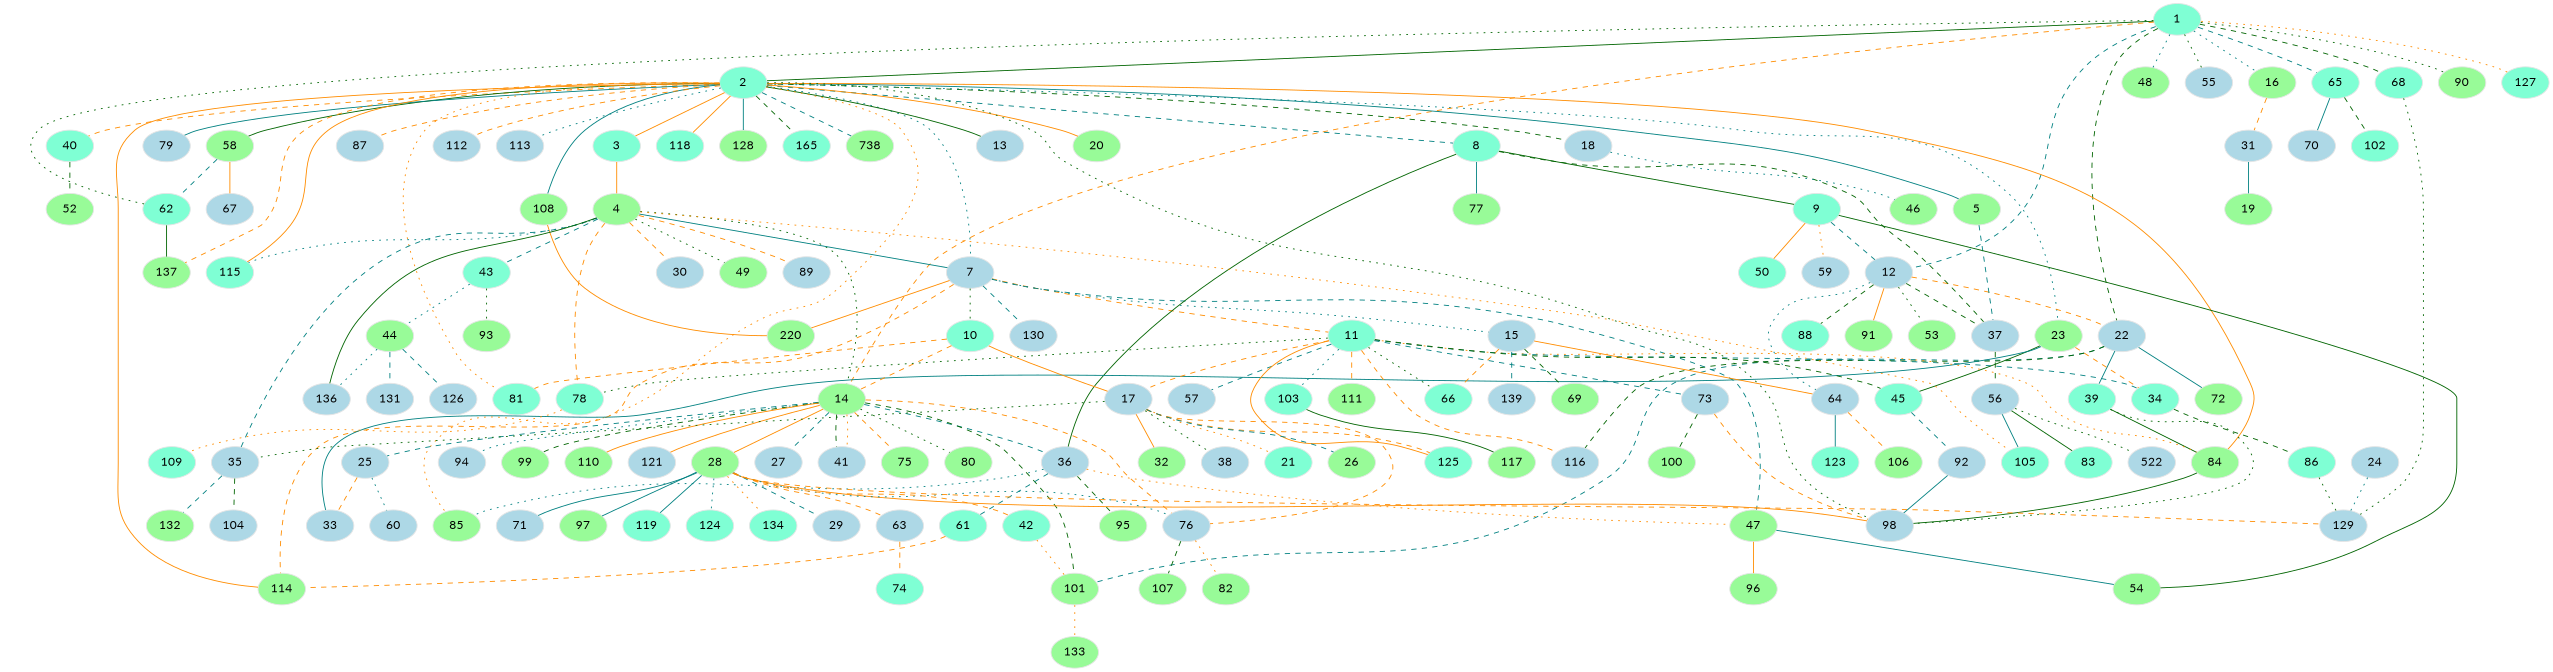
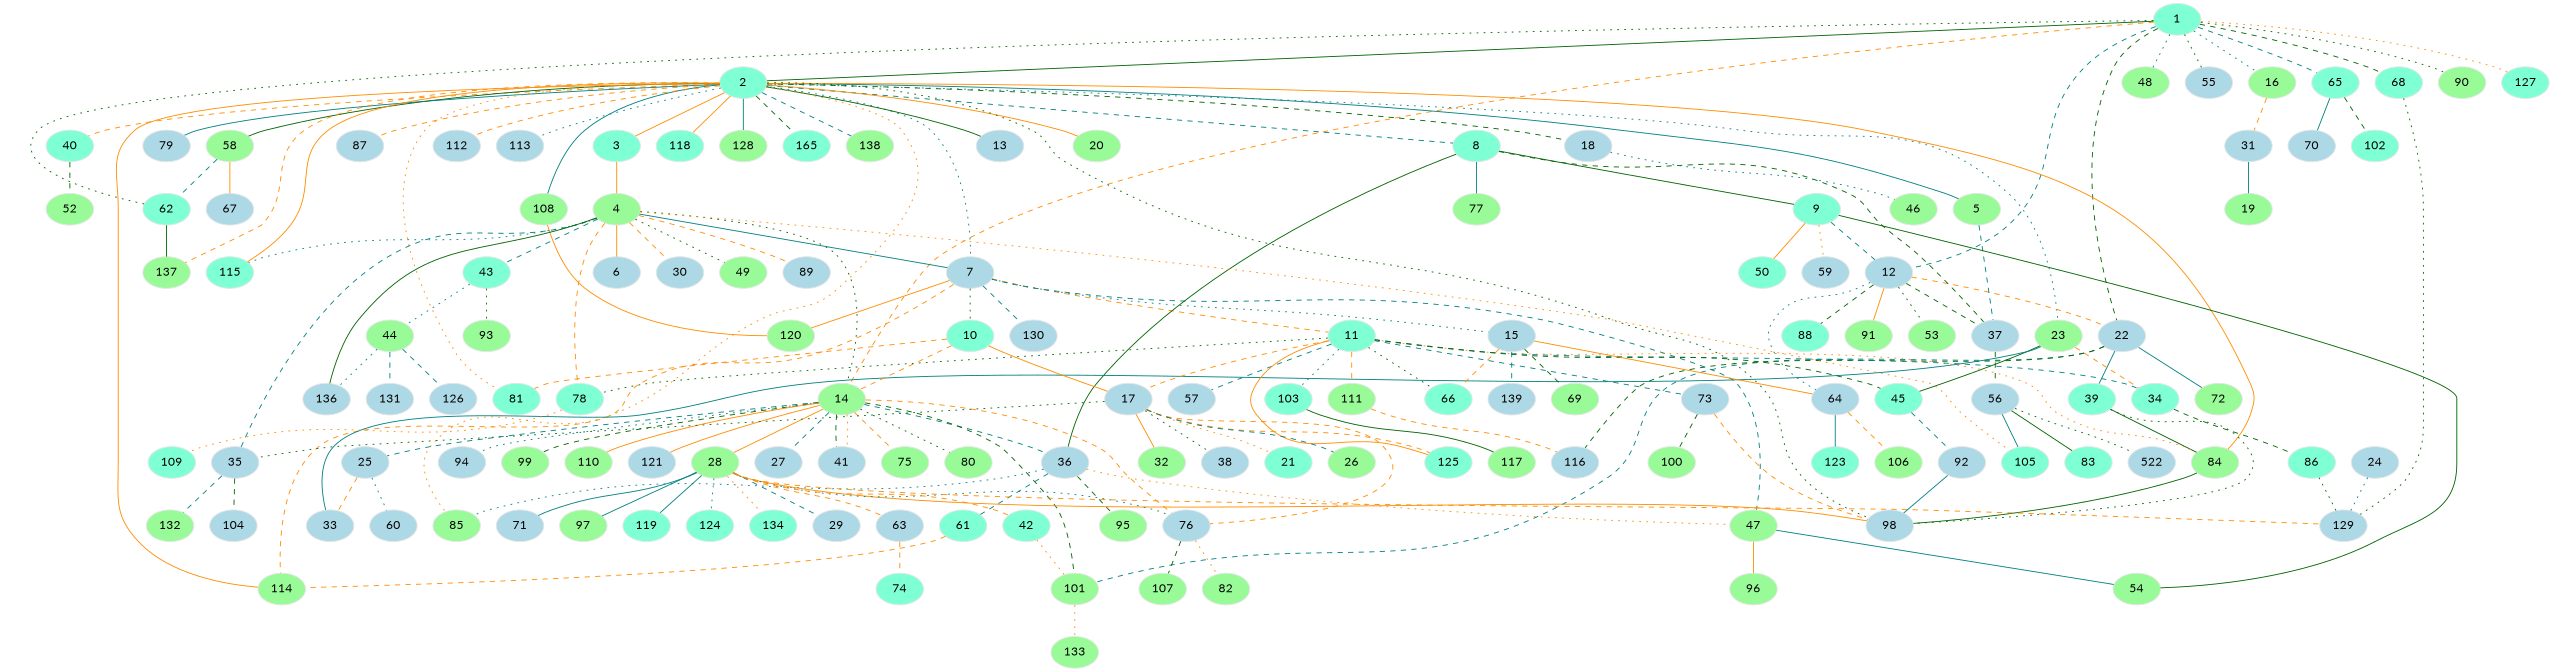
  graph {
    fontname=Lato
    node [color=gray90 fillcolor=lightblue fontname=Lato style=filled]
    edge [color=darkorange fontname=Lato style=dashed]
    1 [fillcolor=aquamarine]
    2 [fillcolor=aquamarine]
    12
    14 [fillcolor=palegreen]
    16 [fillcolor=palegreen]
    22
    48 [fillcolor=palegreen]
    55
    62 [fillcolor=aquamarine]
    65 [fillcolor=aquamarine]
    68 [fillcolor=aquamarine]
    90 [fillcolor=palegreen]
    127 [fillcolor=aquamarine]
    3 [fillcolor=aquamarine]
    5 [fillcolor=palegreen]
    7
    8 [fillcolor=aquamarine]
    13
    18
    20 [fillcolor=palegreen]
    23 [fillcolor=palegreen]
    40 [fillcolor=aquamarine]
    58 [fillcolor=palegreen]
    79
    81 [fillcolor=aquamarine]
    84 [fillcolor=palegreen]
    85 [fillcolor=palegreen]
    87
    98
    108 [fillcolor=palegreen]
    112
    113
    114 [fillcolor=palegreen]
    115 [fillcolor=aquamarine]
    118 [fillcolor=aquamarine]
    128 [fillcolor=palegreen]
    n37 [fillcolor=aquamarine label=165]
    137 [fillcolor=palegreen]
-   138 [fillcolor=palegreen label=738]
+   138 [fillcolor=palegreen]
    37
    53 [fillcolor=palegreen]
    64
    88 [fillcolor=aquamarine]
    91 [fillcolor=palegreen]
    36
    25
    27
    28 [fillcolor=palegreen]
    41
    75 [fillcolor=palegreen]
    76
    80 [fillcolor=palegreen]
    94
    99 [fillcolor=palegreen]
    101 [fillcolor=palegreen]
    110 [fillcolor=palegreen]
    121
    31
    116
    39 [fillcolor=aquamarine]
    72 [fillcolor=palegreen]
    70
    102 [fillcolor=aquamarine]
    129
    4 [fillcolor=palegreen]
    10 [fillcolor=aquamarine]
    11 [fillcolor=aquamarine]
    15
    47 [fillcolor=palegreen]
-   120 [fillcolor=palegreen label=220]
+   120 [fillcolor=palegreen]
    130
    9 [fillcolor=aquamarine]
    77 [fillcolor=palegreen]
    46 [fillcolor=palegreen]
    34 [fillcolor=aquamarine]
    45 [fillcolor=aquamarine]
    33
    52 [fillcolor=palegreen]
    67
+   6
    30
    35
    43 [fillcolor=aquamarine]
    49 [fillcolor=palegreen]
    78 [fillcolor=aquamarine]
    89
    105 [fillcolor=aquamarine]
    136
    24
    104
    132 [fillcolor=palegreen]
    44 [fillcolor=palegreen]
    93 [fillcolor=palegreen]
    109 [fillcolor=aquamarine]
    56
    17
    57
    66 [fillcolor=aquamarine]
    73
    103 [fillcolor=aquamarine]
    111 [fillcolor=palegreen]
    125 [fillcolor=aquamarine]
    69 [fillcolor=palegreen]
    139
    54 [fillcolor=palegreen]
    96 [fillcolor=palegreen]
    50 [fillcolor=aquamarine]
    59
    61 [fillcolor=aquamarine]
    95 [fillcolor=palegreen]
    21 [fillcolor=aquamarine]
    26 [fillcolor=palegreen]
    32 [fillcolor=palegreen]
    38
    86 [fillcolor=aquamarine]
    92
    100 [fillcolor=palegreen]
    117 [fillcolor=palegreen]
    106 [fillcolor=palegreen]
    123 [fillcolor=aquamarine]
    60
    29
    42 [fillcolor=aquamarine]
    63
    71
    97 [fillcolor=palegreen]
    119 [fillcolor=aquamarine]
    124 [fillcolor=aquamarine]
    134 [fillcolor=aquamarine]
    82 [fillcolor=palegreen]
    107 [fillcolor=palegreen]
    133 [fillcolor=palegreen]
    19 [fillcolor=palegreen]
    74 [fillcolor=aquamarine]
    83 [fillcolor=aquamarine]
    n136 [label=522]
    126
    131
    1 -- 2 [color=darkgreen style=solid]
    1 -- 12 [color=teal]
    1 -- 14
    1 -- 16 [color=teal style=dotted]
    1 -- 22 [color=darkgreen]
    1 -- 48 [color=teal style=dotted]
    1 -- 55 [color=darkgreen style=dotted]
    1 -- 62 [color=darkgreen style=dotted]
    1 -- 65 [color=teal]
    1 -- 68 [color=darkgreen]
    1 -- 90 [color=darkgreen style=dotted]
    1 -- 127 [style=dotted]
    2 -- 3 [style=solid]
    2 -- 5 [color=teal style=solid]
    2 -- 7 [color=teal style=dotted]
    2 -- 8 [color=teal]
    2 -- 13 [color=darkgreen style=solid]
    2 -- 18 [color=darkgreen]
    2 -- 20 [style=solid]
    2 -- 23 [color=teal style=dotted]
    2 -- 40
    2 -- 58 [color=darkgreen style=solid]
    2 -- 79 [color=teal style=solid]
    2 -- 81 [style=dotted]
    2 -- 84 [style=solid]
    2 -- 85 [style=dotted]
    2 -- 87
    2 -- 98 [color=darkgreen style=dotted]
    2 -- 108 [color=teal style=solid]
    2 -- 112
    2 -- 113 [color=teal style=dotted]
    2 -- 114 [style=solid]
    2 -- 115 [style=solid]
    2 -- 118 [style=solid]
    2 -- 128 [color=teal style=solid]
    2 -- n37 [color=darkgreen]
    2 -- 137
    2 -- 138 [color=teal]
    12 -- 22
    12 -- 37 [color=darkgreen]
    12 -- 53 [color=darkgreen style=dotted]
    12 -- 64 [color=teal style=dotted]
    12 -- 88 [color=darkgreen]
    12 -- 91 [style=solid]
    14 -- 36 [color=teal]
    14 -- 25 [color=teal]
    14 -- 27 [color=teal]
    14 -- 28 [style=solid]
    14 -- 41 [color=darkgreen]
    14 -- 41 [style=dotted]
    14 -- 75
    14 -- 76
    14 -- 80 [color=darkgreen style=dotted]
    14 -- 94 [color=teal style=dotted]
    14 -- 99 [color=darkgreen]
    14 -- 101 [color=darkgreen]
    14 -- 110 [style=solid]
    14 -- 121 [style=solid]
    16 -- 31
    22 -- 101 [color=teal]
    22 -- 116 [color=darkgreen]
    22 -- 39 [color=teal style=solid]
    22 -- 72 [color=teal style=solid]
    62 -- 137 [color=darkgreen style=solid]
    65 -- 70 [color=teal style=solid]
    65 -- 102 [color=darkgreen]
    68 -- 129 [color=darkgreen style=dotted]
    3 -- 4 [style=solid]
    5 -- 37 [color=teal]
    7 -- 114
    7 -- 10 [color=darkgreen style=dotted]
    7 -- 11
    7 -- 15 [color=teal style=dotted]
    7 -- 47 [color=teal]
    7 -- 120 [style=solid]
    7 -- 130 [color=teal]
    8 -- 37 [color=darkgreen]
    8 -- 36 [color=darkgreen style=solid]
    8 -- 9 [color=darkgreen style=solid]
    8 -- 77 [color=teal style=solid]
    18 -- 46 [color=teal style=dotted]
    23 -- 34
    23 -- 45 [color=darkgreen style=solid]
    23 -- 33 [color=teal style=solid]
    40 -- 52 [color=darkgreen]
    58 -- 62 [color=teal]
    58 -- 67 [style=solid]
    84 -- 98 [color=darkgreen style=solid]
    108 -- 120 [style=solid]
    37 -- 56 [color=darkgreen]
    64 -- 106
    64 -- 123 [color=teal style=solid]
    36 -- 85 [color=teal style=dotted]
    36 -- 47 [style=dotted]
    36 -- 61 [color=teal]
    36 -- 95 [color=darkgreen]
    25 -- 33
    25 -- 60 [color=teal style=dotted]
    28 -- 98 [style=solid]
    28 -- 76 [color=teal style=dotted]
    28 -- 129
    28 -- 29 [color=teal]
    28 -- 42
    28 -- 63
    28 -- 71 [color=teal style=solid]
    28 -- 97 [color=teal style=solid]
    28 -- 119 [color=teal style=solid]
    28 -- 124 [color=teal style=dotted]
    28 -- 134 [style=dotted]
    76 -- 82 [style=dotted]
    76 -- 107 [color=darkgreen]
    101 -- 133 [style=dotted]
    31 -- 19 [color=teal style=solid]
    39 -- 84 [color=darkgreen style=solid]
    39 -- 98 [color=darkgreen style=dotted]
    4 -- 14 [color=darkgreen style=dotted]
    4 -- 7 [color=teal style=solid]
    4 -- 115 [color=teal style=dotted]
+   4 -- 6 [style=solid]
    4 -- 30
    4 -- 35 [color=teal]
    4 -- 43 [color=teal]
    4 -- 49 [color=darkgreen style=dotted]
    4 -- 78
    4 -- 89
    4 -- 105 [style=dotted]
    4 -- 136 [color=darkgreen style=solid]
    10 -- 14
    10 -- 81
    10 -- 17 [style=solid]
    11 -- 84 [style=dotted]
-   11 -- 116
+   111 -- 116
    11 -- 34 [color=teal]
    11 -- 45 [color=darkgreen]
    11 -- 78 [color=darkgreen style=dotted]
    11 -- 17
    11 -- 57 [color=teal]
    11 -- 66 [color=darkgreen style=dotted]
    11 -- 73 [color=teal]
    11 -- 103 [color=teal style=dotted]
    11 -- 111
    11 -- 125 [style=solid]
    15 -- 64 [style=solid]
    15 -- 66
    15 -- 69 [color=darkgreen]
    15 -- 139 [color=teal]
    47 -- 54 [color=teal style=solid]
    47 -- 96 [style=solid]
    9 -- 12 [color=teal]
    9 -- 54 [color=darkgreen style=solid]
    9 -- 50 [style=solid]
    9 -- 59 [style=dotted]
    34 -- 86 [color=darkgreen]
    45 -- 92 [color=teal]
    35 -- 104 [color=darkgreen]
    35 -- 132 [color=teal]
    43 -- 44 [color=teal style=dotted]
    43 -- 93 [color=darkgreen style=dotted]
    78 -- 109 [style=dotted]
    24 -- 129 [color=teal style=dotted]
    44 -- 136 [color=teal style=dotted]
    44 -- 126 [color=teal]
    44 -- 131 [color=teal]
    56 -- 105 [color=teal style=solid]
    56 -- 83 [color=darkgreen style=solid]
    56 -- n136 [color=darkgreen style=dotted]
    17 -- 76
    17 -- 35 [color=darkgreen style=dotted]
    17 -- 125
    17 -- 21 [style=dotted]
    17 -- 26 [color=teal]
    17 -- 32 [style=solid]
    17 -- 38 [color=darkgreen style=dotted]
    73 -- 98
    73 -- 100 [color=darkgreen]
    103 -- 117 [color=darkgreen style=solid]
    61 -- 114
    86 -- 129 [color=darkgreen style=dotted]
    92 -- 98 [color=teal style=solid]
    42 -- 101 [style=dotted]
    63 -- 74
  }
